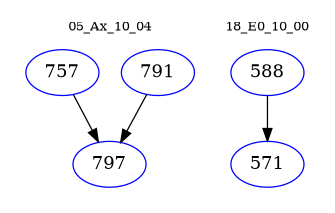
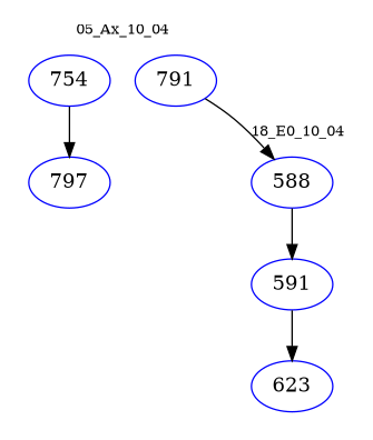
  digraph {
    node [color=blue]
    edge [color=black]
    n1 [label=791]
    n2 [label=797]
-   n3 [label=757]
+   n3 [label=754]
    n4 [label=588]
-   n5 [label=571]
+   n5 [label=591]
+   n6 [label=623]
    subgraph cluster_1 {
      color=white
      fontsize=10
      label="05_Ax_10_04"
      n1
      n2
      n3
    }
    subgraph cluster_2 {
      color=white
      fontsize=10
-     label="18_E0_10_00"
+     label="18_E0_10_04"
      n4
      n5
+     n6
    }
-   n1 -> n2
+   n1 -> n4
    n3 -> n2
    n4 -> n5
+   n5 -> n6
  }
